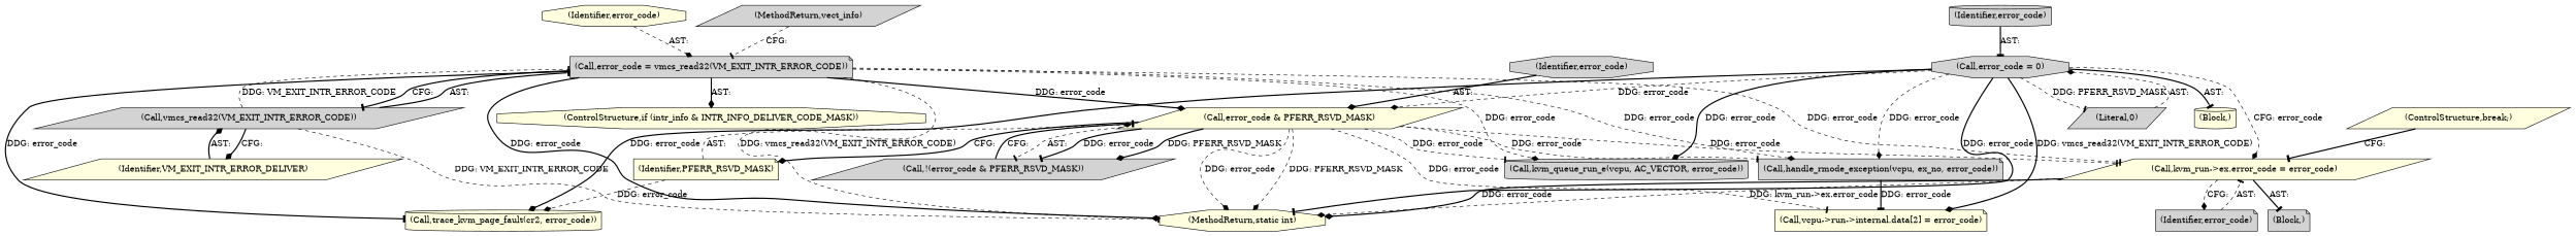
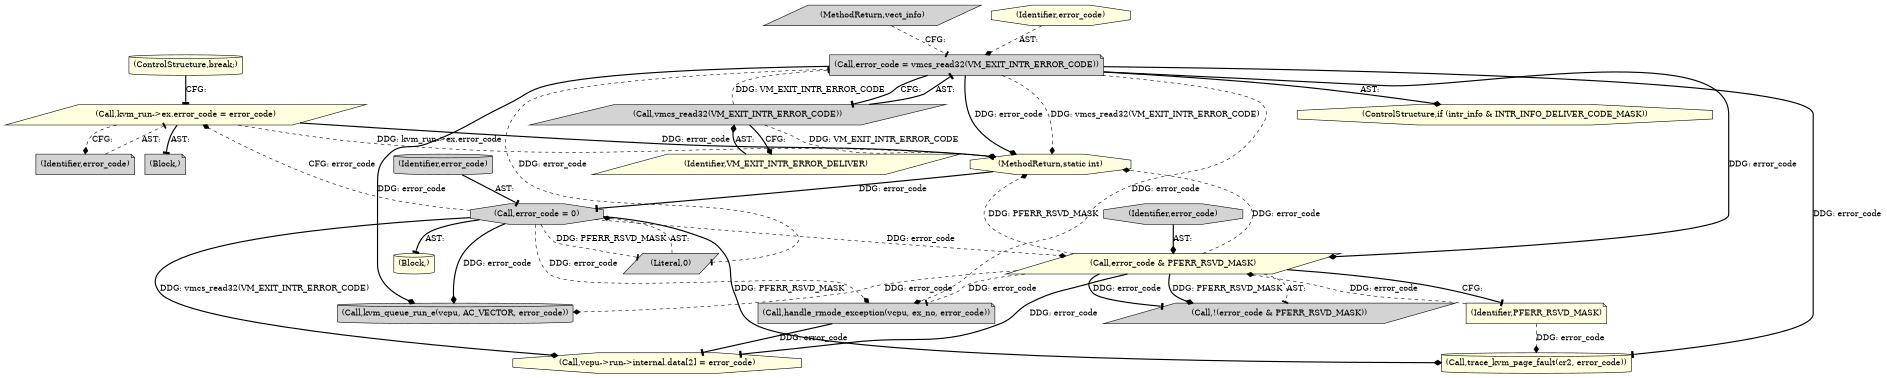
  digraph {
    node [fillcolor=lightgrey shape=parallelogram style=filled]
    edge [arrowhead=diamond style=bold]
    n1 [fillcolor=lightyellow label="(Call,kvm_run->ex.error_code = error_code)"]
    n2 [fillcolor=lightyellow label="(MethodReturn,static int)" shape=octagon]
    n3 [label="(Block,)" shape=note]
    n4 [label="(Identifier,error_code)" shape=note]
    n5 [label="(Call,error_code = 0)" shape=octagon]
    n6 [fillcolor=lightyellow label="(Call,error_code & PFERR_RSVD_MASK)"]
    n7 [fillcolor=lightyellow label="(Call,trace_kvm_page_fault(cr2, error_code))" shape=cylinder]
    n8 [label="(Literal,0)"]
    n9 [label="(Call,kvm_queue_run_e(vcpu, AC_VECTOR, error_code))" shape=cylinder]
    n10 [fillcolor=lightyellow label="(Block,)" shape=cylinder]
-   n11 [fillcolor=lightyellow label="(Call,vcpu->run->internal.data[2] = error_code)" shape=note]
+   n11 [fillcolor=lightyellow label="(Call,vcpu->run->internal.data[2] = error_code)" shape=octagon]
    n12 [label="(Call,handle_rmode_exception(vcpu, ex_no, error_code))" shape=note]
    n13 [label="(Call,!(error_code & PFERR_RSVD_MASK))"]
    n14 [fillcolor=lightyellow label="(Identifier,PFERR_RSVD_MASK)" shape=note]
    n15 [label="(Call,error_code = vmcs_read32(VM_EXIT_INTR_ERROR_CODE))" shape=note]
    n16 [label="(Call,vmcs_read32(VM_EXIT_INTR_ERROR_CODE))"]
    n17 [fillcolor=lightyellow label="(ControlStructure,if (intr_info & INTR_INFO_DELIVER_CODE_MASK))" shape=octagon]
    n18 [fillcolor=lightyellow label="(Identifier,VM_EXIT_INTR_ERROR_DELIVER)"]
    n19 [label="(MethodReturn,vect_info)"]
    n20 [fillcolor=lightyellow label="(Identifier,error_code)" shape=octagon]
    n21 [label="(Identifier,error_code)" shape=octagon]
-   n22 [fillcolor=lightyellow label="(ControlStructure,break;)"]
+   n22 [fillcolor=lightyellow label="(ControlStructure,break;)" shape=cylinder]
    n23 [label="(Identifier,error_code)" shape=cylinder]
    n1 -> n2 [label="DDG: error_code"]
    n1 -> n2 [label="DDG: kvm_run->ex.error_code" style=dashed]
    n1 -> n3 [arrowhead=tee label="AST: "]
    n1 -> n4 [label="CFG: " style=dashed]
    n4 -> n1 [arrowhead=tee label="AST: " style=dashed]
    n5 -> n1 [label="CFG: error_code" style=dashed]
-   n5 -> n2 [arrowhead=tee label="DDG: error_code"]
+   n2 -> n5 [arrowhead=tee label="DDG: error_code"]
    n5 -> n6 [label="DDG: error_code" style=dashed]
-   n5 -> n7 [label="DDG: error_code"]
+   n5 -> n7 [label="DDG: PFERR_RSVD_MASK"]
    n5 -> n8 [arrowhead=tee label="DDG: PFERR_RSVD_MASK" style=dashed]
    n5 -> n9 [label="DDG: error_code"]
    n5 -> n10 [arrowhead=tee label="AST: "]
    n5 -> n11 [label="DDG: vmcs_read32(VM_EXIT_INTR_ERROR_CODE)"]
    n5 -> n12 [label="DDG: error_code" style=dashed]
-   n6 -> n1 [arrowhead=tee label="DDG: error_code" style=dashed]
    n6 -> n2 [label="DDG: error_code" style=dashed]
    n6 -> n2 [label="DDG: PFERR_RSVD_MASK" style=dashed]
-   n6 -> n9 [arrowhead=tee label="DDG: error_code" style=dashed]
-   n6 -> n11 [arrowhead=tee label="DDG: error_code" style=dashed]
+   n6 -> n9 [label="DDG: error_code" style=dashed]
+   n6 -> n11 [arrowhead=tee label="DDG: error_code"]
    n6 -> n12 [arrowhead=tee label="DDG: error_code" style=dashed]
    n6 -> n13 [arrowhead=tee label="AST: " style=dashed]
    n6 -> n13 [arrowhead=tee label="DDG: error_code"]
    n6 -> n13 [label="DDG: PFERR_RSVD_MASK"]
-   n6 -> n14 [label="CFG: "]
+   n6 -> n14 [arrowhead=tee label="CFG: "]
    n8 -> n5 [label="AST: " style=dashed]
    n12 -> n11 [arrowhead=tee label="DDG: error_code"]
-   n13 -> n6 [arrowhead=tee label="CFG: "]
-   n14 -> n6 [label="AST: " style=dashed]
+   n14 -> n6 [label="DDG: error_code" style=dashed]
    n14 -> n7 [label="DDG: error_code" style=dashed]
-   n15 -> n1 [arrowhead=tee label="DDG: error_code" style=dashed]
+   n15 -> n8 [arrowhead=tee label="DDG: error_code" style=dashed]
    n15 -> n2 [label="DDG: error_code"]
    n15 -> n2 [label="DDG: vmcs_read32(VM_EXIT_INTR_ERROR_CODE)" style=dashed]
    n15 -> n6 [label="DDG: error_code"]
    n15 -> n7 [arrowhead=tee label="DDG: error_code"]
-   n15 -> n9 [label="DDG: error_code" style=dashed]
+   n15 -> n9 [label="DDG: error_code"]
    n15 -> n12 [label="DDG: error_code" style=dashed]
    n15 -> n16 [arrowhead=tee label="CFG: "]
    n15 -> n17 [label="AST: "]
    n16 -> n2 [arrowhead=tee label="DDG: VM_EXIT_INTR_ERROR_CODE" style=dashed]
    n16 -> n15 [arrowhead=tee label="AST: "]
    n16 -> n15 [arrowhead=tee label="DDG: VM_EXIT_INTR_ERROR_CODE" style=dashed]
    n16 -> n18 [label="CFG: "]
    n18 -> n16 [label="AST: "]
    n19 -> n15 [arrowhead=tee label="CFG: " style=dashed]
    n20 -> n15 [label="AST: " style=dashed]
    n21 -> n6 [label="AST: "]
    n22 -> n1 [arrowhead=tee label="CFG: "]
    n23 -> n5 [arrowhead=tee label="AST: "]
  }
